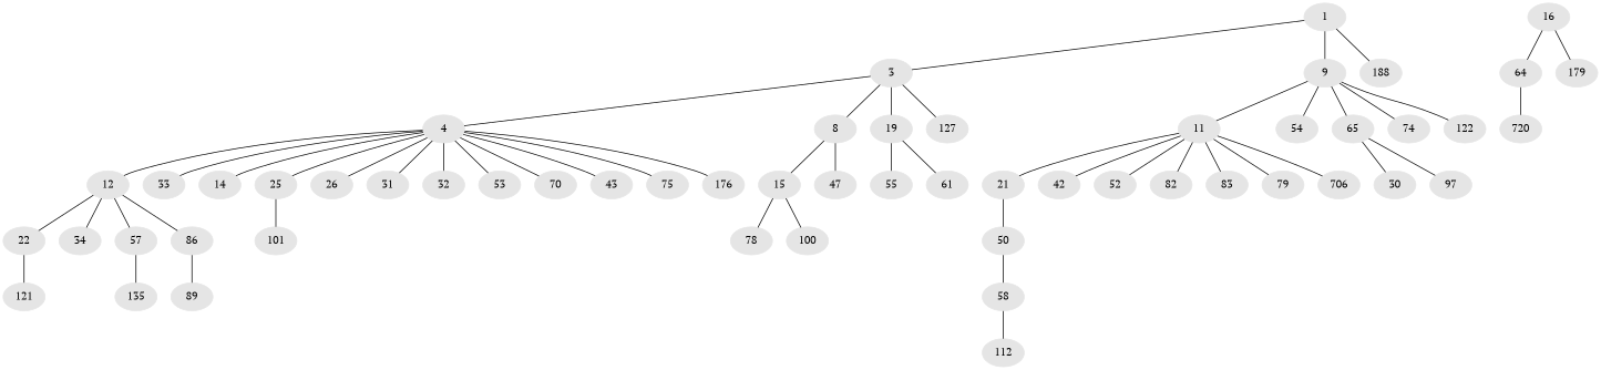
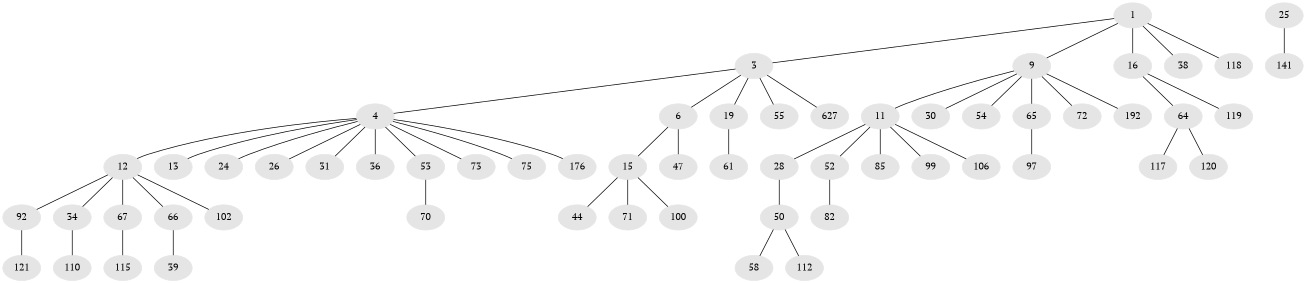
  graph {
    fontname="PT Serif"
    node [color=gray90 fontname="PT Serif" style=filled]
    edge [fontname="PT Serif"]
    1 [super="+2"]
    3 [super="+8"]
    9 [super="+10+48+20+59"]
    16 [super="+108"]
-   118 [label=188]
+   38 [super="+94"]
+   118
    4 [super="+5"]
-   6 [super="+67" label=8]
+   6 [super="+67"]
    19 [super="+51"]
    55
-   127
+   127 [label=627]
    11 [super="+18"]
    30 [super="+76"]
    54 [super="+62+126"]
    65
-   74
-   122
+   74 [label=72]
+   122 [label=192]
    64 [super="+81"]
-   119 [label=179]
+   119
    12 [super="+14+27+45+28"]
-   13 [super="+46" label=33]
-   24 [super="+49" label=14]
+   13 [super="+46"]
+   24 [super="+49"]
    25 [super="+90+86+107"]
    26 [super="+36+29+78"]
    31
-   32 [super="+72"]
+   32 [super="+72" label=36]
    53 [super="+63"]
    70 [super="+79"]
-   73 [label=43]
+   73
    75
    n31 [label=176]
    15 [super="+17+77+80+33"]
    47
    61
-   22 [super="+95"]
+   22 [super="+95" label=92]
    34 [super="+96+104"]
-   57 [super="+83+98"]
-   66 [label=86]
-   101
-   71 [super="+114" label=78]
+   57 [super="+83+98" label=67]
+   66
+   102 [super="+105"]
+   101 [label=141]
+   44 [super="+68"]
+   71 [super="+114"]
    100
-   21 [super="+23+43"]
-   42
+   21 [super="+23+43" label=28]
    52 [super="+88"]
    82
-   85 [label=83]
-   99 [label=79]
-   106 [label=706]
+   85
+   99
+   106
    97 [super="+109"]
    50
    121
-   115 [label=135]
-   89
-   120 [label=720]
+   110
+   115
+   89 [label=39]
+   117
+   120
    58 [super="+84+111"]
    112
    1 -- 3
    1 -- 9
+   1 -- 16
+   1 -- 38
    1 -- 118
    3 -- 4
    3 -- 6
    3 -- 19
-   19 -- 55
+   3 -- 55
    3 -- 127
    9 -- 11
-   65 -- 30
+   9 -- 30
    9 -- 54
    9 -- 65
    9 -- 74
    9 -- 122
    16 -- 64
    16 -- 119
    4 -- 12
    4 -- 13
    4 -- 24
-   4 -- 25
    4 -- 26
    4 -- 31
    4 -- 32
    4 -- 53
-   4 -- 70
+   53 -- 70
    4 -- 73
    4 -- 75
    4 -- n31
    6 -- 15
    6 -- 47
    19 -- 61
    11 -- 21
-   11 -- 42
    11 -- 52
-   11 -- 82
+   52 -- 82
    11 -- 85
    11 -- 99
    11 -- 106
    65 -- 97
+   64 -- 117
    64 -- 120
    12 -- 22
    12 -- 34
    12 -- 57
    12 -- 66
+   12 -- 102
    25 -- 101
+   15 -- 44
    15 -- 71
    15 -- 100
    22 -- 121
+   34 -- 110
    57 -- 115
    66 -- 89
    21 -- 50
    50 -- 58
-   58 -- 112
+   50 -- 112
  }
